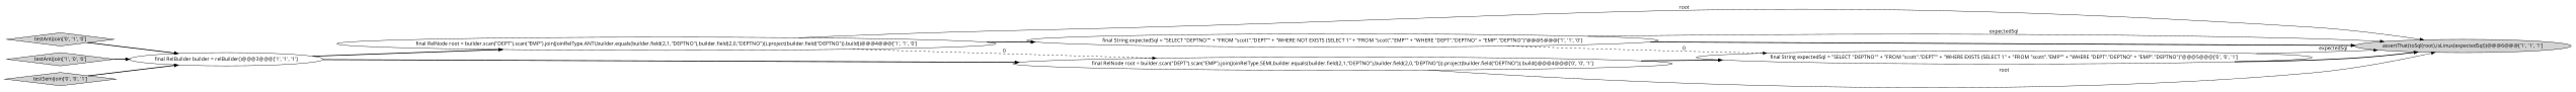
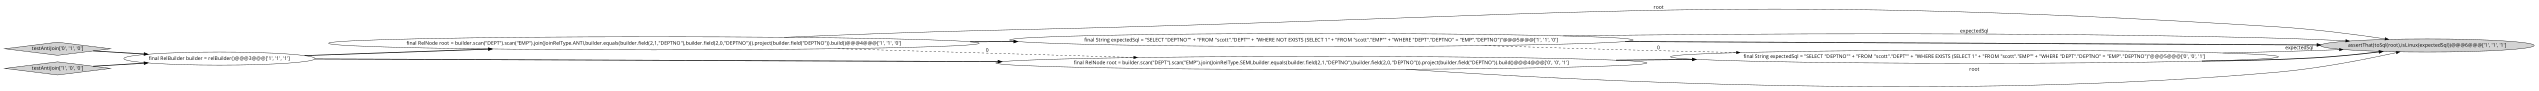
  digraph {
    rankdir=LR
    fontname="Open Sans"
    node [fillcolor=white shape=ellipse style=filled fontname="Open Sans"]
    edge [style=bold fontname="Open Sans"]
    n1 [fillcolor=lightgray label="testAntiJoin['0', '1', '0']" shape=diamond]
    n2 [label="final RelBuilder builder = relBuilder()@@@3@@@['1', '1', '1']"]
    n3 [label="final String expectedSql = \"SELECT \"DEPTNO\"\" + \"FROM \"scott\".\"DEPT\"\" + \"WHERE EXISTS (SELECT 1\" + \"FROM \"scott\".\"EMP\"\" + \"WHERE \"DEPT\".\"DEPTNO\" = \"EMP\".\"DEPTNO\")\"@@@5@@@['0', '0', '1']"]
    n4 [fillcolor=lightgray label="assertThat(toSql(root),isLinux(expectedSql))@@@6@@@['1', '1', '1']"]
    n5 [label="final RelNode root = builder.scan(\"DEPT\").scan(\"EMP\").join(JoinRelType.ANTI,builder.equals(builder.field(2,1,\"DEPTNO\"),builder.field(2,0,\"DEPTNO\"))).project(builder.field(\"DEPTNO\")).build()@@@4@@@['1', '1', '0']"]
    n6 [label="final RelNode root = builder.scan(\"DEPT\").scan(\"EMP\").join(JoinRelType.SEMI,builder.equals(builder.field(2,1,\"DEPTNO\"),builder.field(2,0,\"DEPTNO\"))).project(builder.field(\"DEPTNO\")).build()@@@4@@@['0', '0', '1']"]
    n7 [label="final String expectedSql = \"SELECT \"DEPTNO\"\" + \"FROM \"scott\".\"DEPT\"\" + \"WHERE NOT EXISTS (SELECT 1\" + \"FROM \"scott\".\"EMP\"\" + \"WHERE \"DEPT\".\"DEPTNO\" = \"EMP\".\"DEPTNO\")\"@@@5@@@['1', '1', '0']"]
    n8 [fillcolor=lightgray label="testAntiJoin['1', '0', '0']" shape=diamond]
-   n9 [fillcolor=lightgray label="testSemiJoin['0', '0', '1']" shape=diamond]
    n1 -> n2
    n2 -> n5
    n2 -> n6
    n3 -> n4
    n3 -> n4 [label=expectedSql style=solid]
    n5 -> n4 [label=root style=solid]
    n5 -> n6 [label=0 style=dashed]
    n5 -> n7
    n6 -> n3
    n6 -> n4 [label=root style=solid]
    n7 -> n3 [label=0 style=dashed]
    n7 -> n4
    n7 -> n4 [label=expectedSql style=solid]
    n8 -> n2
-   n9 -> n2
  }
